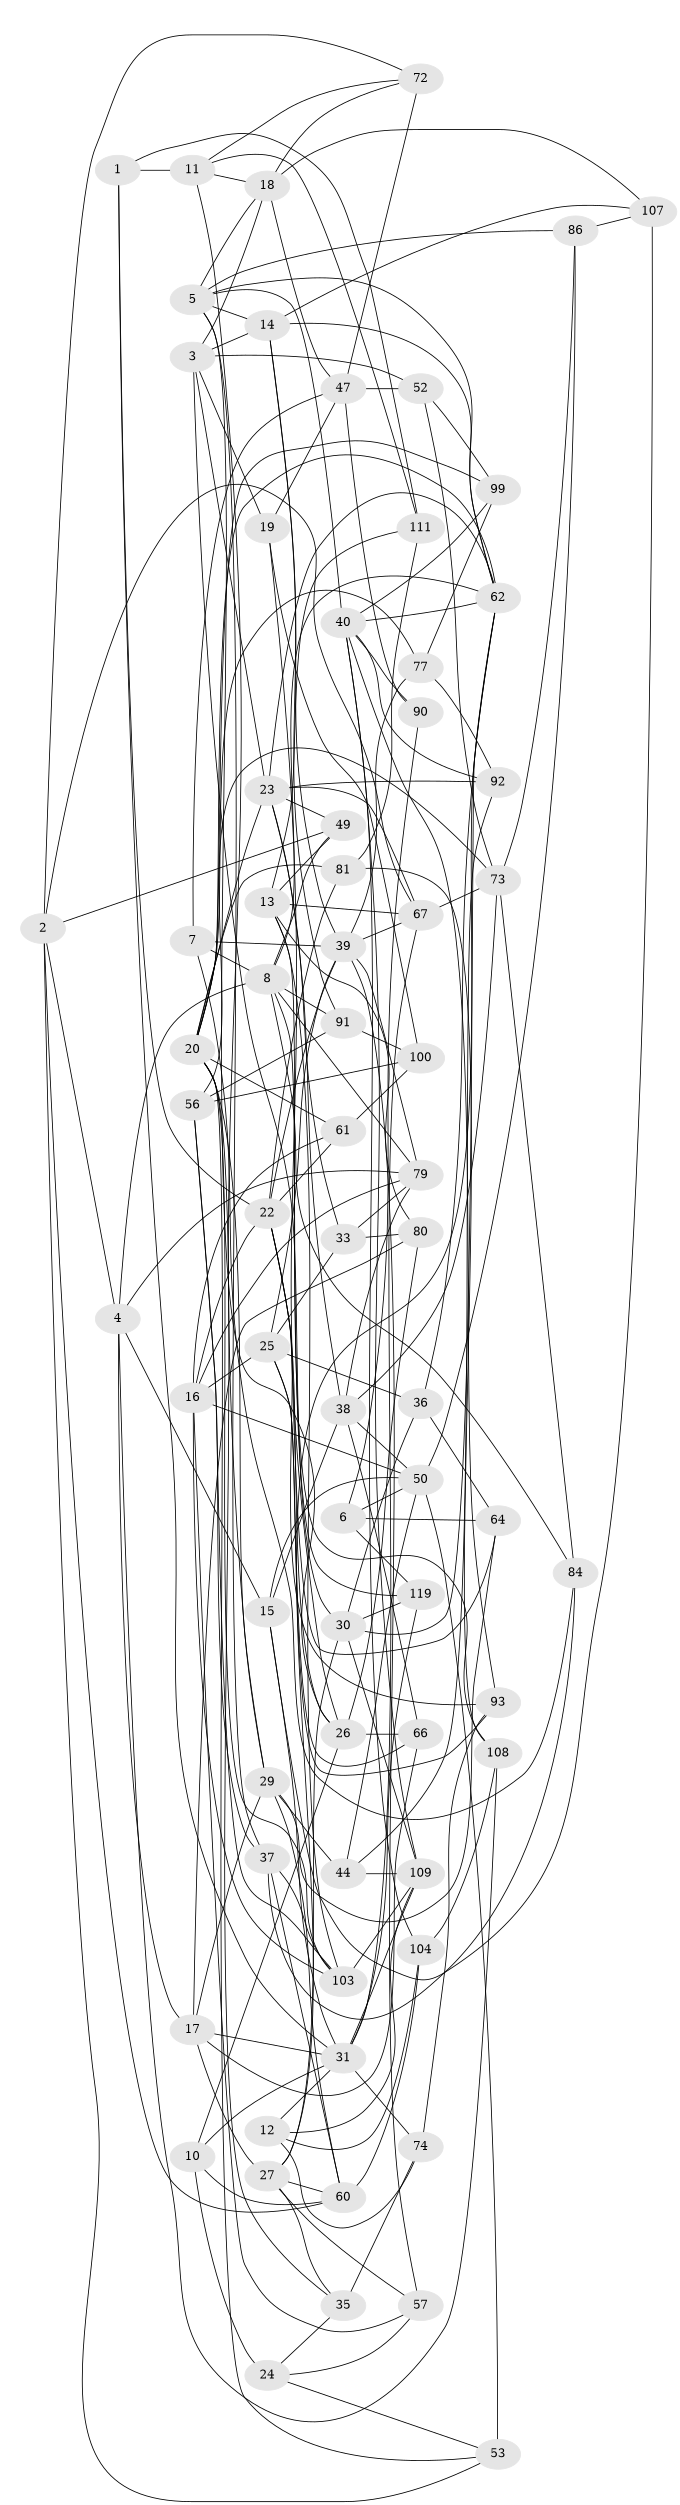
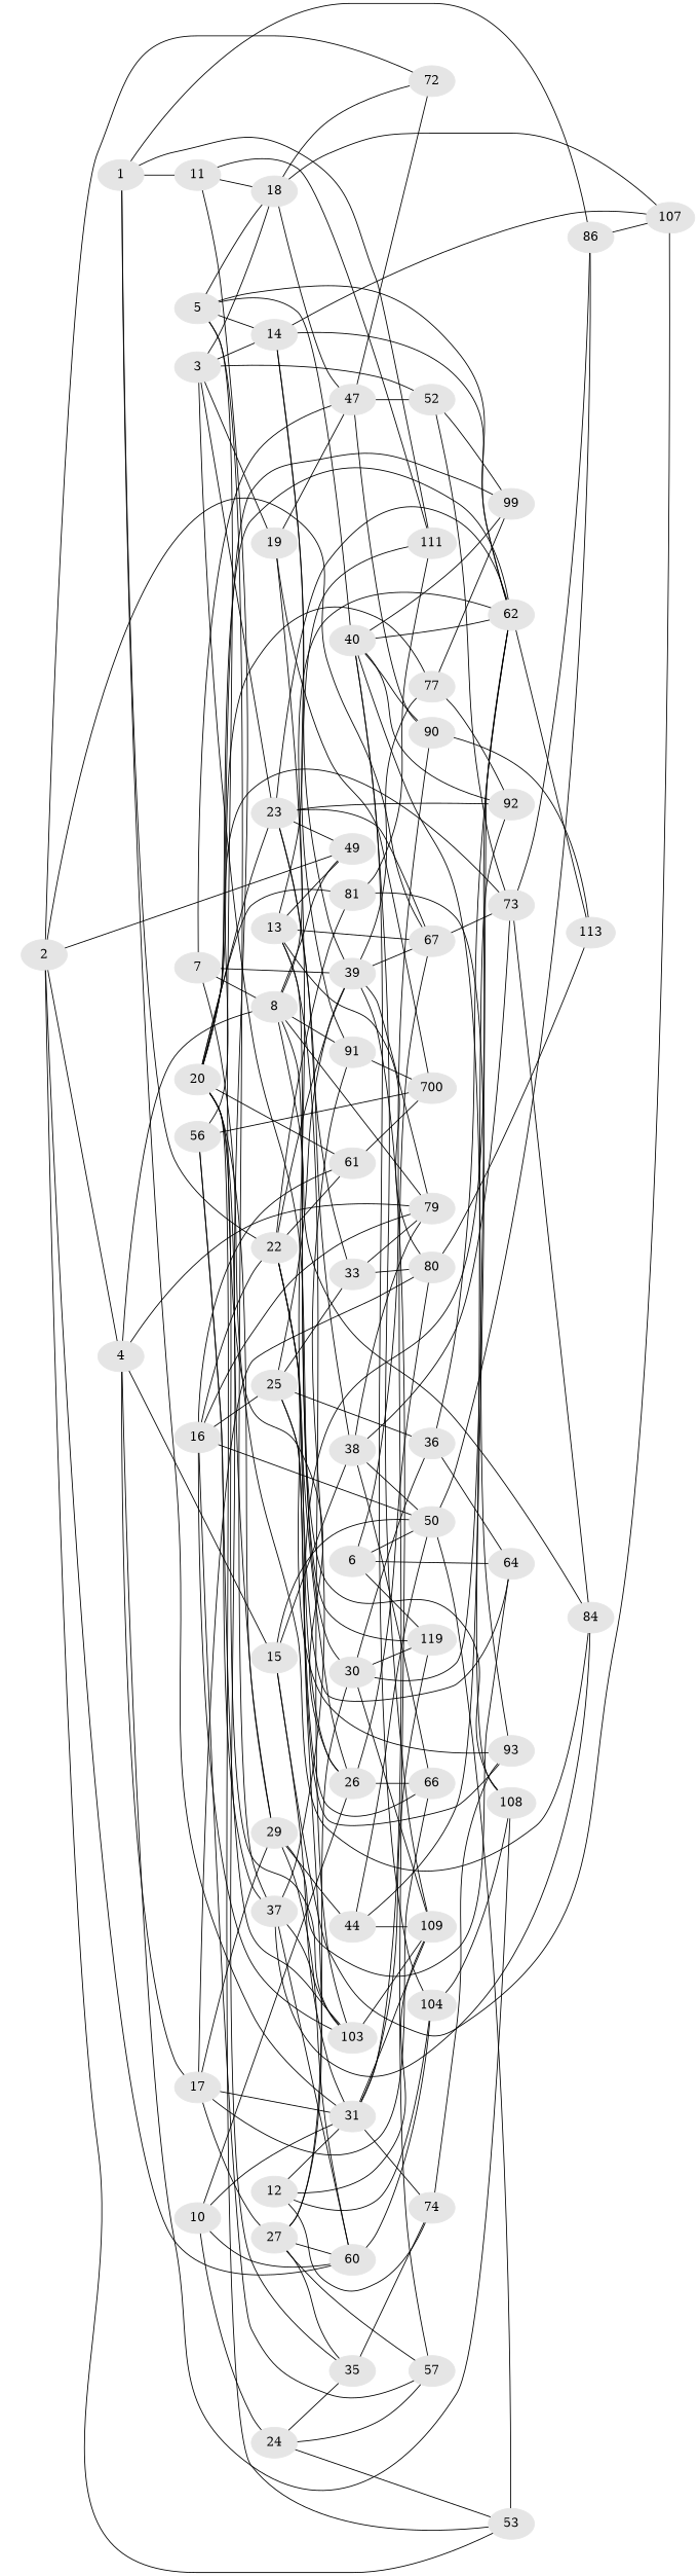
  graph {
    rankdir=LR
    node [color=gray90 style=filled]
    11 [super="+94"]
    111
    72
    18 [super="+118"]
    29 [super="+70"]
    1
    22 [super="+46+48"]
    31 [super="+55+76"]
    26 [super="+32"]
    64
    39 [super="+59+82"]
    61
    81
    93
    67 [super="+75"]
    119
    74
    109 [super="+114"]
    2 [super="+9"]
    4 [super="+43"]
    49
    53
    60 [super="+112"]
    8 [super="+58"]
    15 [super="+28"]
    17 [super="+120"]
    79 [super="+110"]
    108
    104
    73 [super="+83"]
    3 [super="+45"]
    14 [super="+68"]
    19
    23 [super="+96"]
    30 [super="+85"]
    52
    62 [super="+117+97+98"]
    91
    107
    47 [super="+71"]
-   100
+   100 [label=700]
    38 [super="+78"]
    33
    92
    36
    99
    84
    50 [super="+54"]
    80 [super="+102"]
    27 [super="+63"]
    66
    5 [super="+95+101"]
    37 [super="+105"]
    40 [super="+41+51"]
    86
    103 [super="+116"]
    90
+   113
    6
    7
    57
    77
    10
    24
    35
    44
    12
    13 [super="+21"]
    16 [super="+69+121"]
    25 [super="+34"]
    20 [super="+88+42"]
    56
    11 -- 111
-   11 -- 72
    11 -- 18
    11 -- 29
    18 -- 72
    18 -- 107
    18 -- 47
    29 -- 64
    29 -- 60
    29 -- 44
    1 -- 11
    1 -- 111
    1 -- 22
    1 -- 31
    22 -- 26
    22 -- 64
    22 -- 39
    22 -- 61
    22 -- 81
    22 -- 93
    31 -- 67
    31 -- 119
    31 -- 74
    31 -- 109
    26 -- 80
    26 -- 66
    39 -- 67
    39 -- 79
    39 -- 57
    39 -- 77
    61 -- 100
    81 -- 111
    81 -- 108
    67 -- 73
    74 -- 93
    2 -- 72
    2 -- 67
    2 -- 4
    2 -- 49
    2 -- 53
    2 -- 60
    4 -- 8
    4 -- 15
    4 -- 17
    4 -- 79
    4 -- 108
    60 -- 104
    8 -- 119
    8 -- 49
    8 -- 79
    8 -- 62
    8 -- 91
    8 -- 84
    15 -- 31 [weight=2]
    15 -- 107
    15 -- 38
    15 -- 50
    17 -- 29
    17 -- 31
    17 -- 80
    17 -- 27
    17 -- 66
    104 -- 108
    73 -- 84
    73 -- 86
    3 -- 18
    3 -- 14
    3 -- 19
    3 -- 23
    3 -- 30
    3 -- 52
    14 -- 39
    14 -- 62
    14 -- 91
    14 -- 107
    19 -- 26
    19 -- 47
    19 -- 100
    23 -- 67
    23 -- 49
    23 -- 62
    23 -- 38
    23 -- 33
    23 -- 92
    30 -- 119
    30 -- 109
    30 -- 62
    30 -- 36
    52 -- 73
    52 -- 99
+   62 -- 113
    91 -- 100
    47 -- 72
    47 -- 52
    47 -- 90
    38 -- 79
    38 -- 73
    38 -- 50
    38 -- 66
    33 -- 79
    33 -- 80
    36 -- 64
    36 -- 62
    50 -- 53
    50 -- 86
+   80 -- 113 [weight=2]
    27 -- 60
    27 -- 30
    27 -- 62
    27 -- 57
    27 -- 35
    5 -- 18
    5 -- 26
    5 -- 14
    5 -- 62
    5 -- 37 [weight=2]
    5 -- 40
-   5 -- 86
+   1 -- 86
    37 -- 60
    37 -- 84
    37 -- 103
    40 -- 93
    40 -- 109
    40 -- 104
    40 -- 62
    40 -- 92
    40 -- 99
    40 -- 90
    86 -- 107
    103 -- 109
+   90 -- 113
    6 -- 64
    6 -- 119
    6 -- 50
    6 -- 90
    7 -- 39
    7 -- 8
    7 -- 47
    7 -- 84
    77 -- 92
    77 -- 99
    10 -- 31
    10 -- 26
    10 -- 60
    10 -- 24
    24 -- 53
    24 -- 57
    24 -- 35
    35 -- 74
    44 -- 109
    44 -- 92
    44 -- 50
    12 -- 31
    12 -- 74
    12 -- 109
    12 -- 104
    13 -- 111
    13 -- 67
    13 -- 49
    13 -- 108
    13 -- 80
    13 -- 103
    16 -- 22
    16 -- 61
    16 -- 79
    16 -- 50 [weight=2]
    16 -- 103
    16 -- 57
    16 -- 25
    25 -- 39
    25 -- 93
    25 -- 33
    25 -- 36
    25 -- 66
    20 -- 29
    20 -- 61
    20 -- 81
    20 -- 53
    20 -- 23
    20 -- 62
    20 -- 99
    20 -- 103
    20 -- 77
    20 -- 35
    56 -- 73
-   56 -- 91
+   37 -- 91
    56 -- 100
    56 -- 37
    56 -- 103
  }
